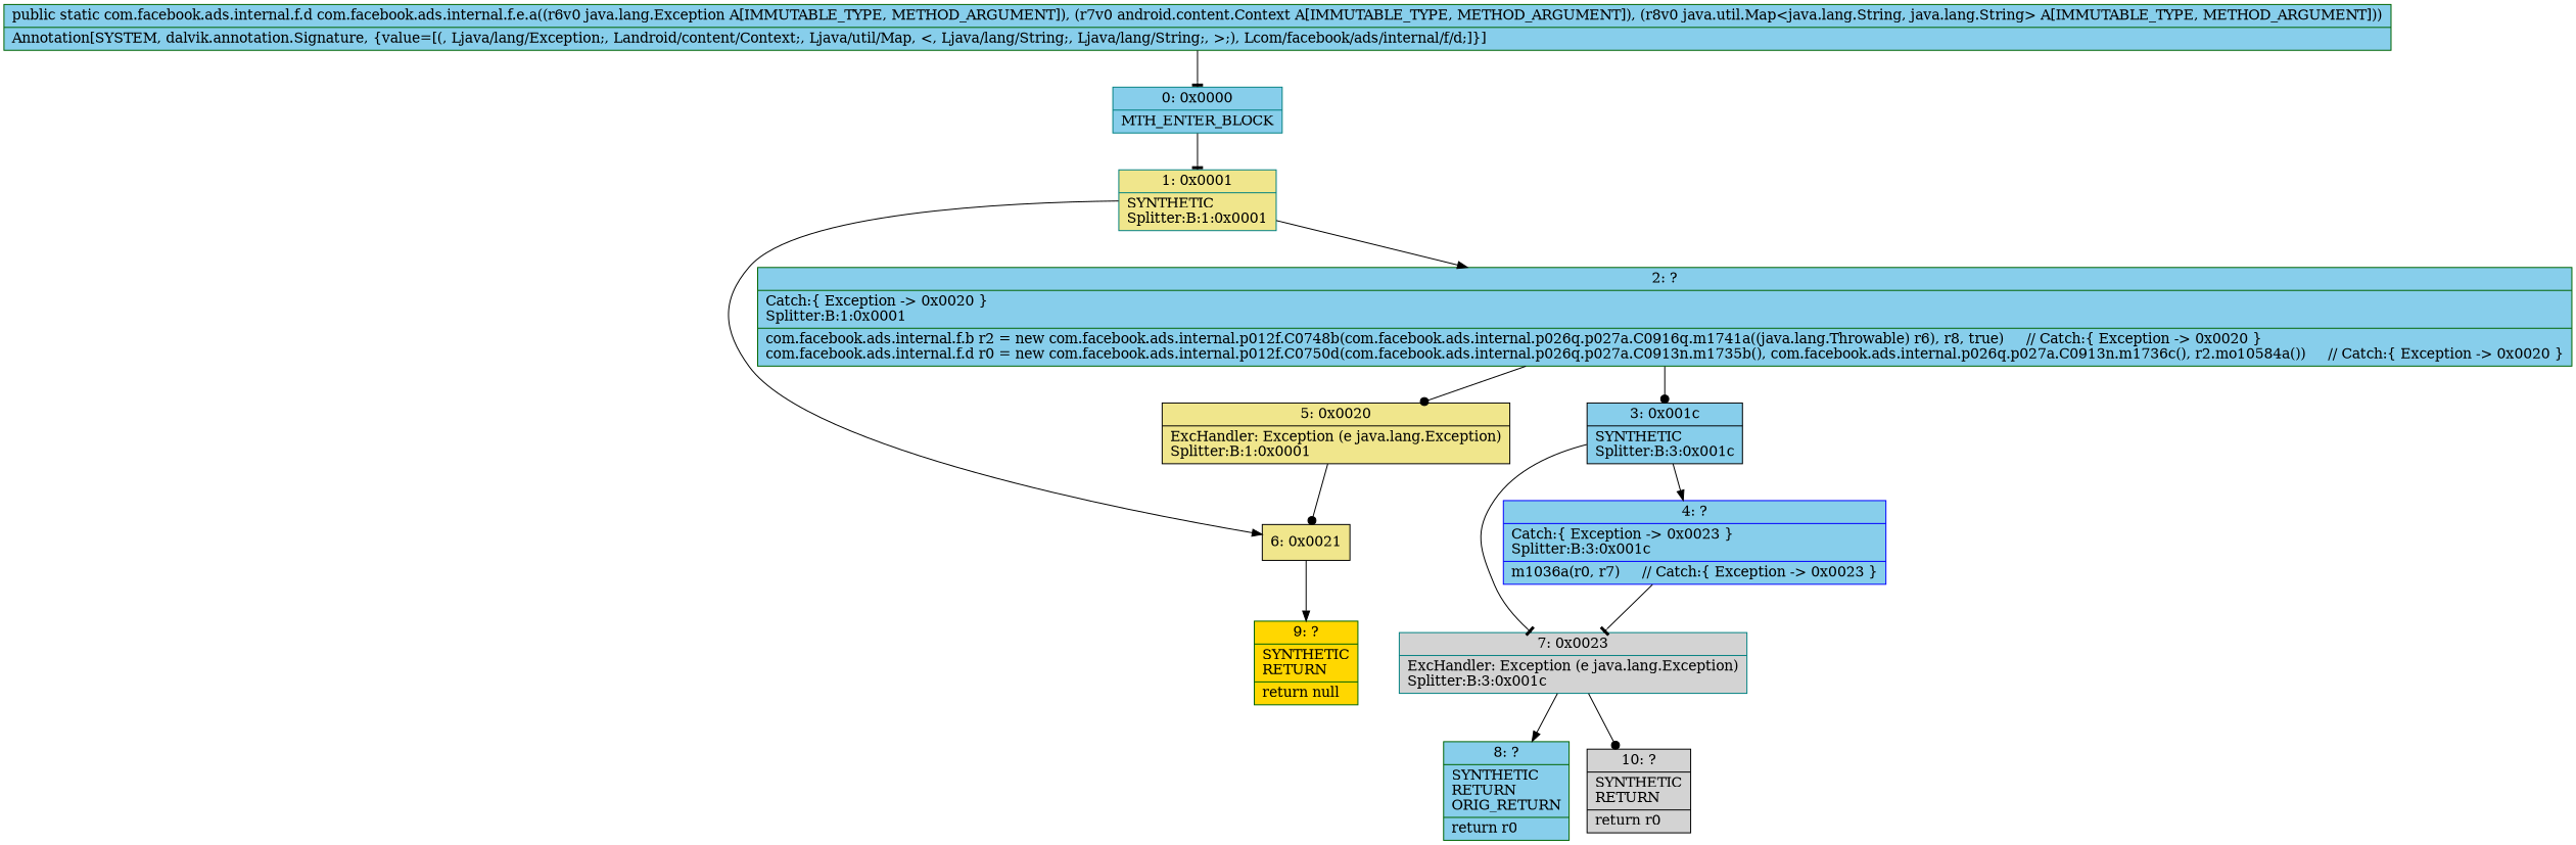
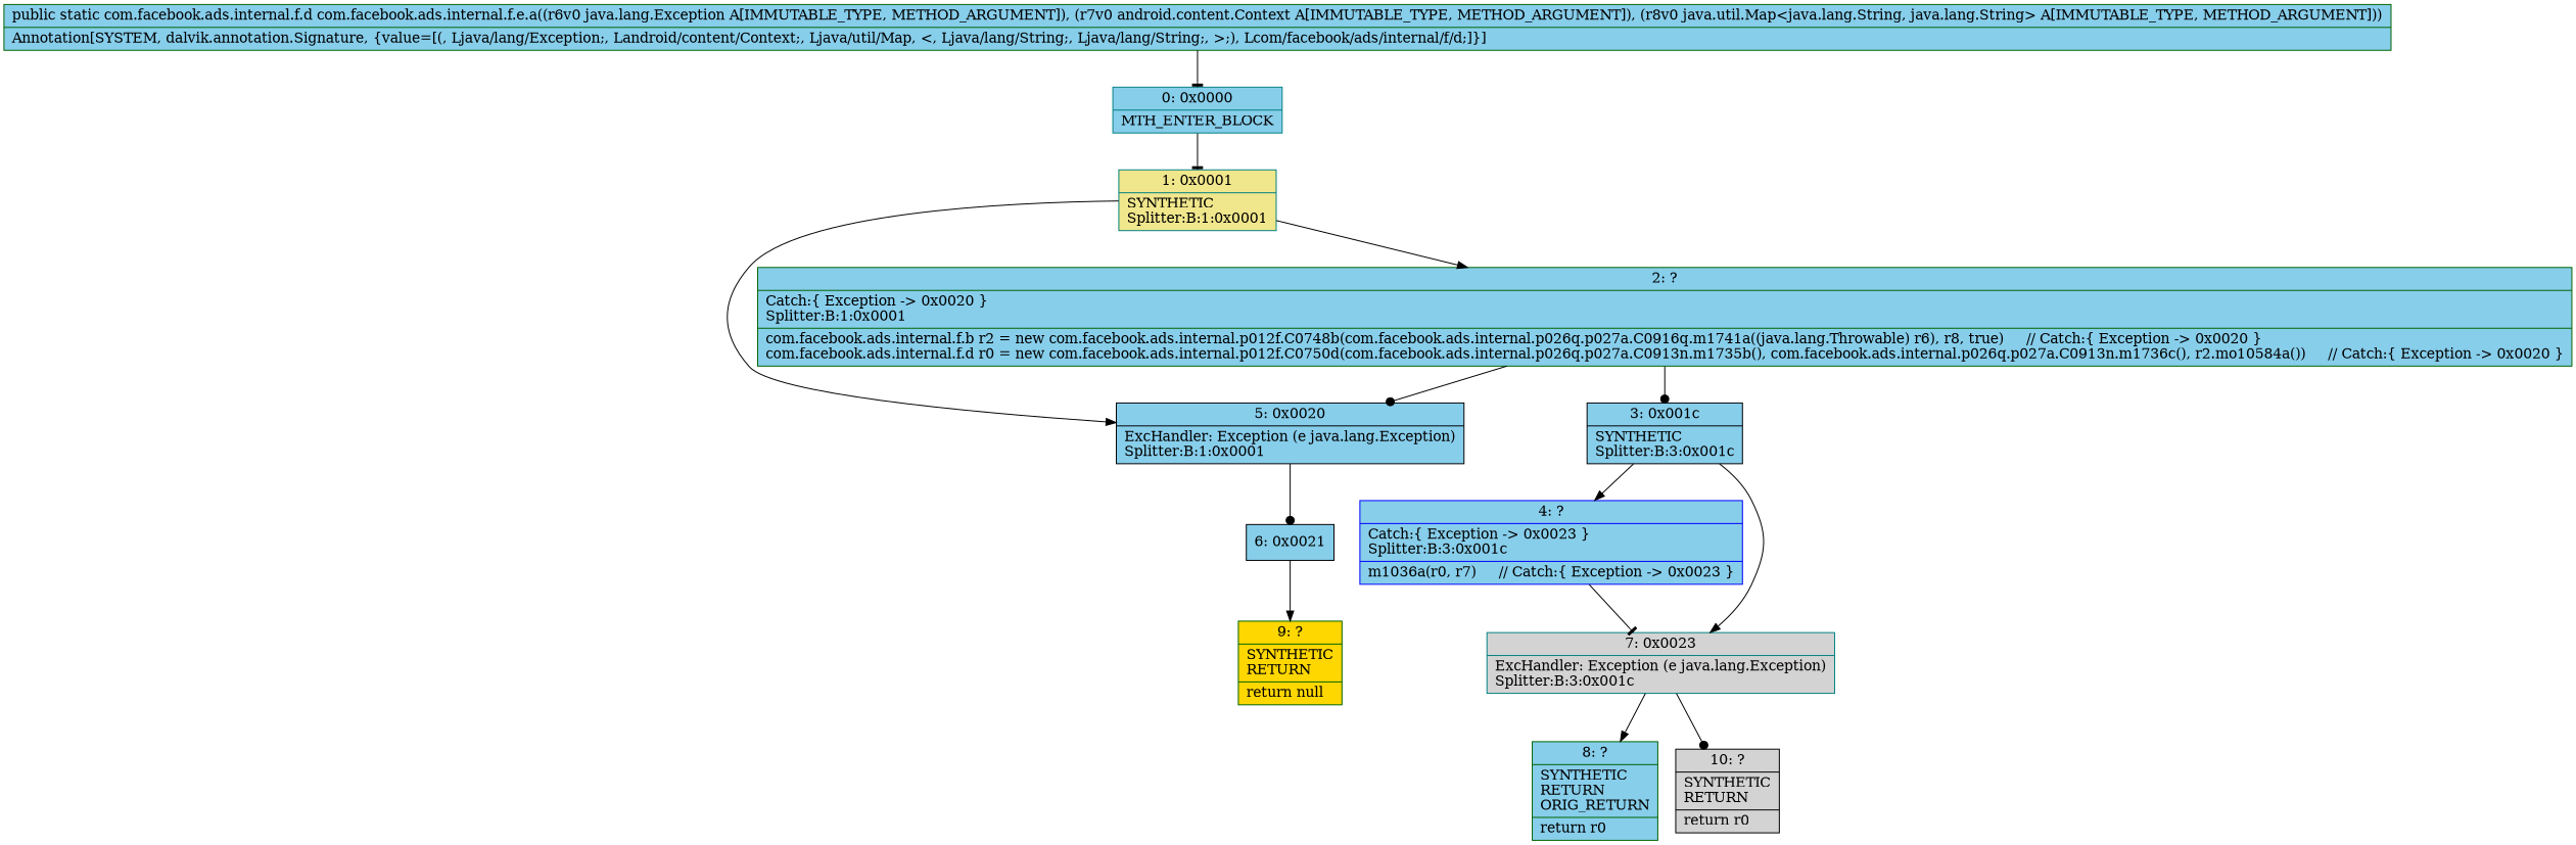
  digraph {
    node [color=darkgreen fillcolor=skyblue shape=record style=filled]
    edge [arrowhead=normal]
    n1 [color=teal label="{0\:\ 0x0000|MTH_ENTER_BLOCK\l}"]
    n2 [color=teal fillcolor=khaki label="{1\:\ 0x0001|SYNTHETIC\lSplitter:B:1:0x0001\l}"]
    n3 [label="{2\:\ ?|Catch:\{ Exception \-\> 0x0020 \}\lSplitter:B:1:0x0001\l|com.facebook.ads.internal.f.b r2 = new com.facebook.ads.internal.p012f.C0748b(com.facebook.ads.internal.p026q.p027a.C0916q.m1741a((java.lang.Throwable) r6), r8, true)     \/\/ Catch:\{ Exception \-\> 0x0020 \}\lcom.facebook.ads.internal.f.d r0 = new com.facebook.ads.internal.p012f.C0750d(com.facebook.ads.internal.p026q.p027a.C0913n.m1735b(), com.facebook.ads.internal.p026q.p027a.C0913n.m1736c(), r2.mo10584a())     \/\/ Catch:\{ Exception \-\> 0x0020 \}\l}"]
-   n4 [color=black fillcolor=khaki label="{5\:\ 0x0020|ExcHandler: Exception (e java.lang.Exception)\lSplitter:B:1:0x0001\l}"]
+   n4 [color=black label="{5\:\ 0x0020|ExcHandler: Exception (e java.lang.Exception)\lSplitter:B:1:0x0001\l}"]
    n5 [color=black label="{3\:\ 0x001c|SYNTHETIC\lSplitter:B:3:0x001c\l}"]
-   n6 [color=black fillcolor=khaki label="{6\:\ 0x0021}"]
+   n6 [color=black label="{6\:\ 0x0021}"]
    n7 [color=blue label="{4\:\ ?|Catch:\{ Exception \-\> 0x0023 \}\lSplitter:B:3:0x001c\l|m1036a(r0, r7)     \/\/ Catch:\{ Exception \-\> 0x0023 \}\l}"]
    n8 [color=teal fillcolor=lightgrey label="{7\:\ 0x0023|ExcHandler: Exception (e java.lang.Exception)\lSplitter:B:3:0x001c\l}"]
    n9 [label="{8\:\ ?|SYNTHETIC\lRETURN\lORIG_RETURN\l|return r0\l}"]
    n10 [color=black fillcolor=lightgrey label="{10\:\ ?|SYNTHETIC\lRETURN\l|return r0\l}"]
    n11 [fillcolor=gold label="{9\:\ ?|SYNTHETIC\lRETURN\l|return null\l}"]
    n12 [label="{public static com.facebook.ads.internal.f.d com.facebook.ads.internal.f.e.a((r6v0 java.lang.Exception A[IMMUTABLE_TYPE, METHOD_ARGUMENT]), (r7v0 android.content.Context A[IMMUTABLE_TYPE, METHOD_ARGUMENT]), (r8v0 java.util.Map\<java.lang.String, java.lang.String\> A[IMMUTABLE_TYPE, METHOD_ARGUMENT]))  | Annotation[SYSTEM, dalvik.annotation.Signature, \{value=[(, Ljava\/lang\/Exception;, Landroid\/content\/Context;, Ljava\/util\/Map, \<, Ljava\/lang\/String;, Ljava\/lang\/String;, \>;), Lcom\/facebook\/ads\/internal\/f\/d;]\}]\l}"]
    n1 -> n2 [arrowhead=tee]
    n2 -> n3
-   n2 -> n6
+   n2 -> n4
    n3 -> n4 [arrowhead=dot]
    n3 -> n5 [arrowhead=dot]
    n4 -> n6 [arrowhead=dot]
    n5 -> n7
-   n5 -> n8 [arrowhead=tee]
+   n5 -> n8
    n6 -> n11
    n7 -> n8 [arrowhead=tee]
    n8 -> n9
    n8 -> n10 [arrowhead=dot]
    n12 -> n1 [arrowhead=tee]
  }
